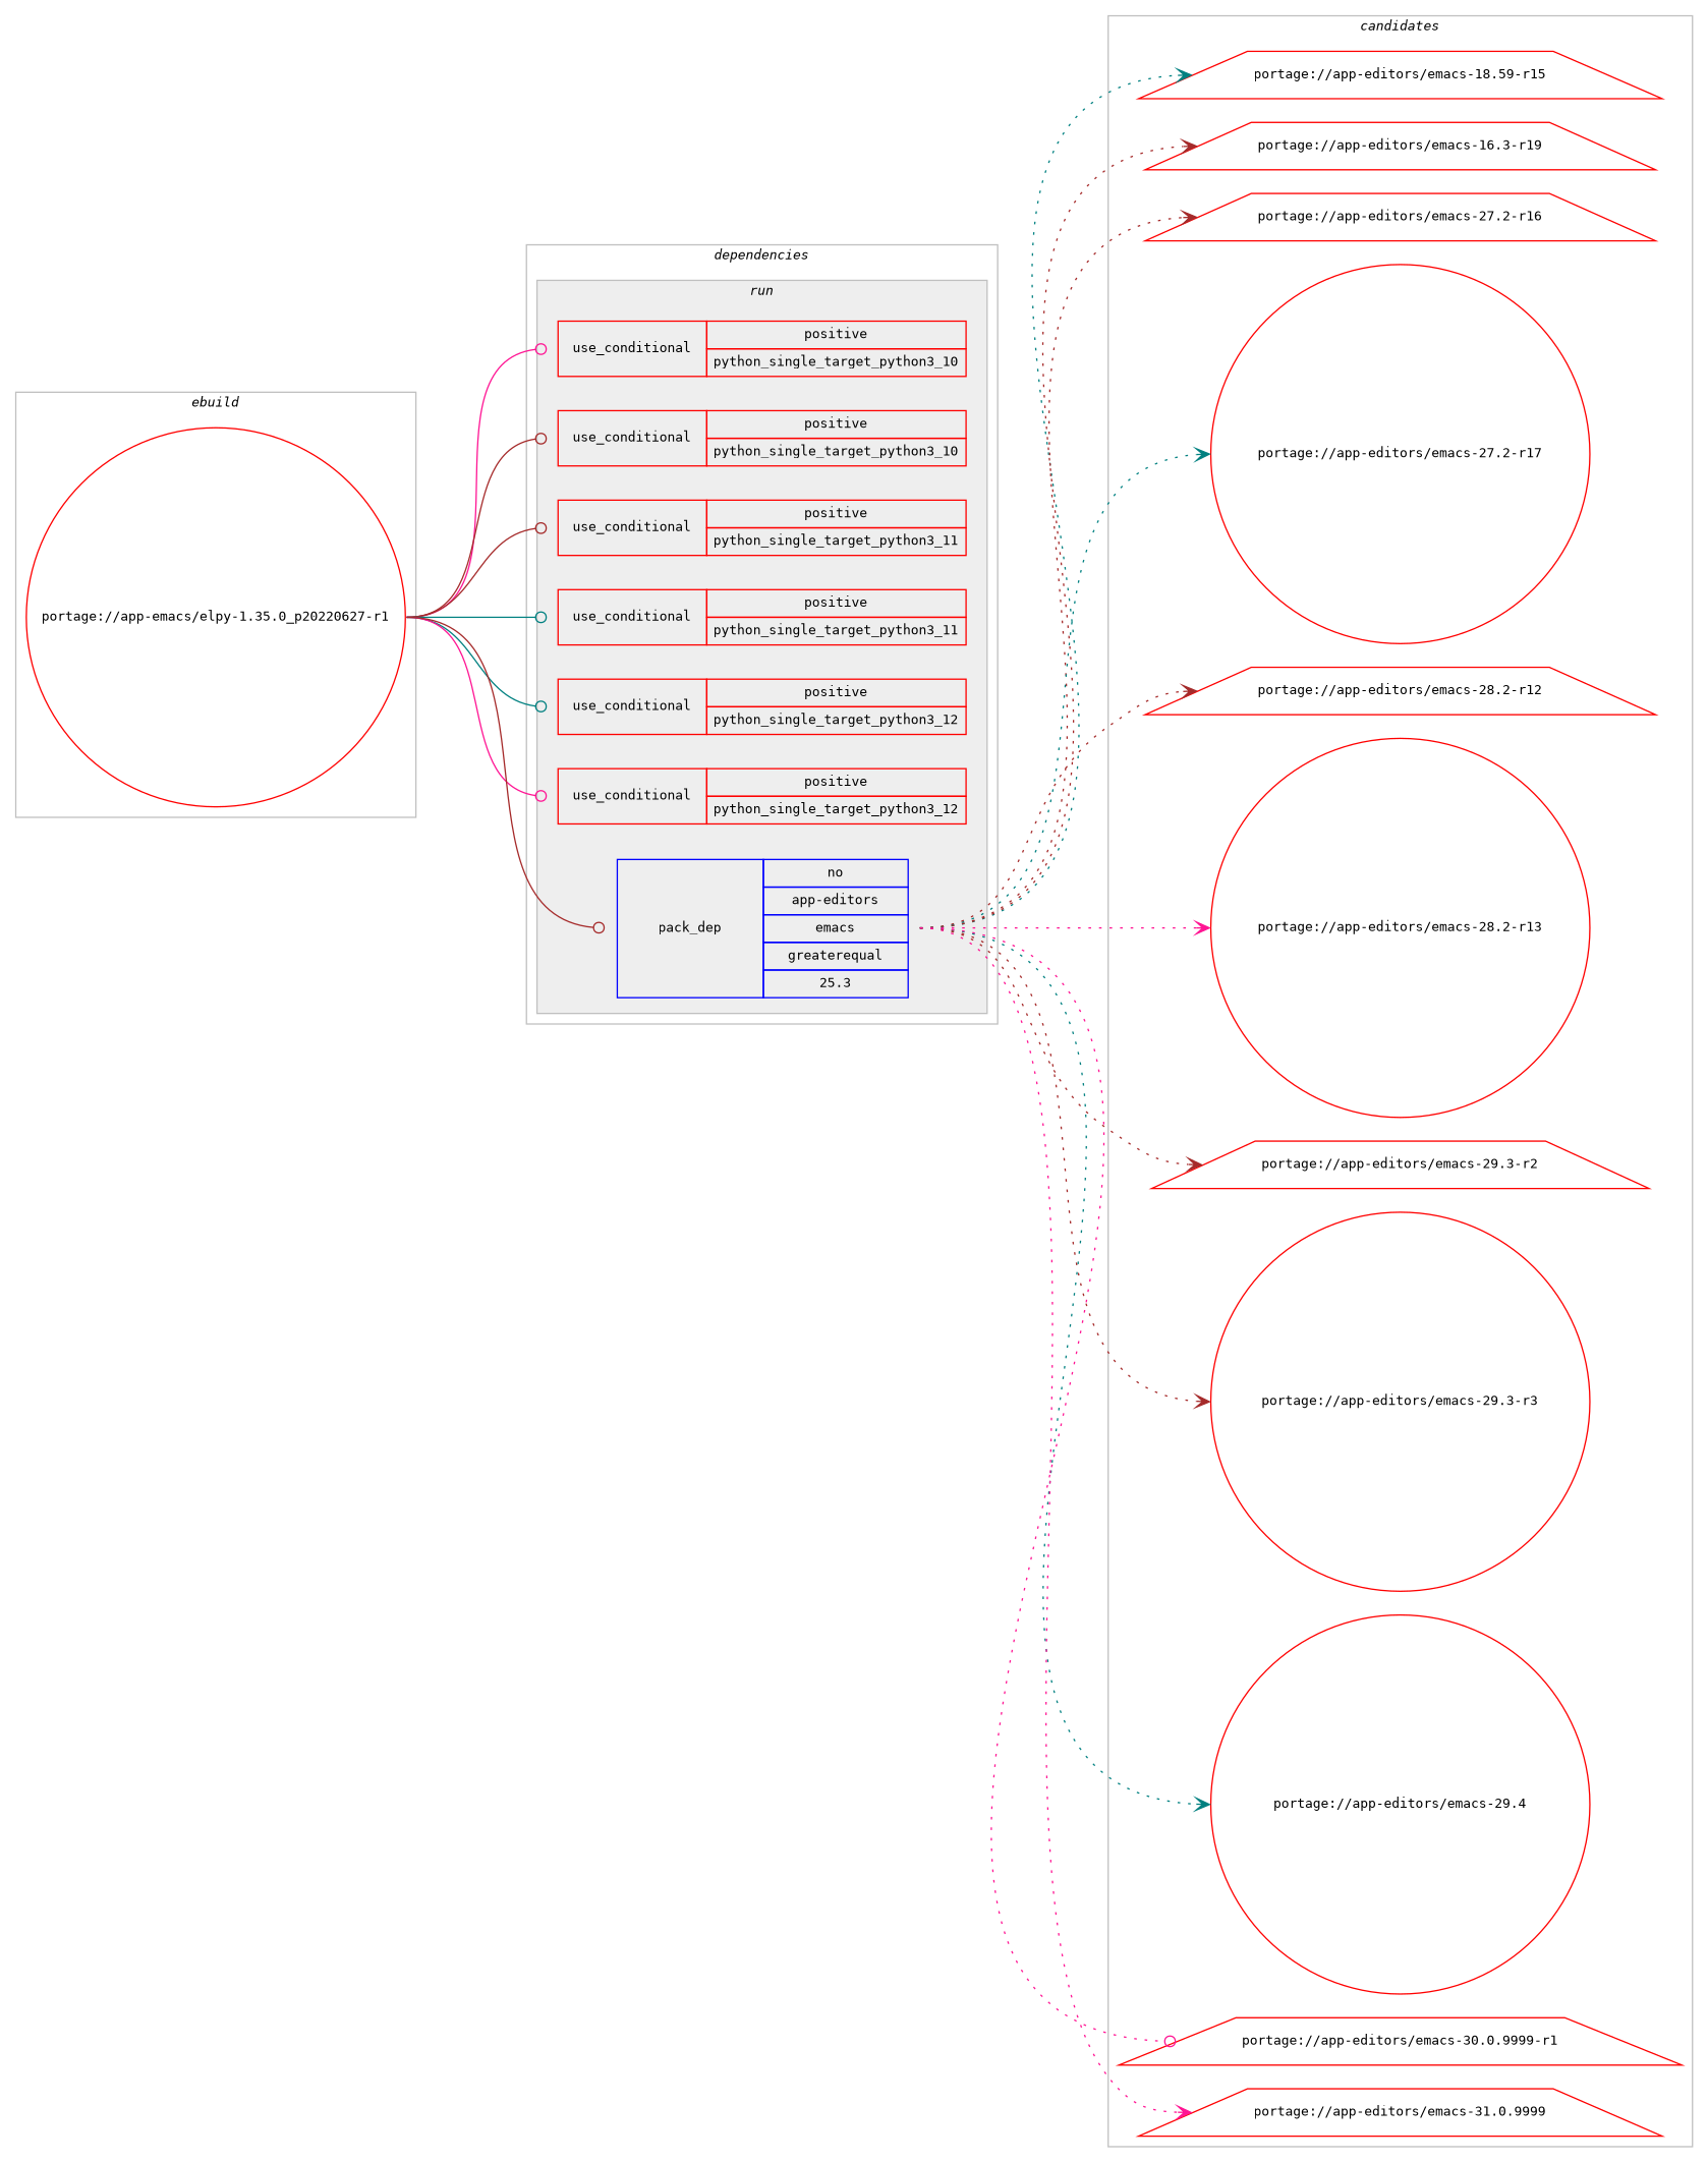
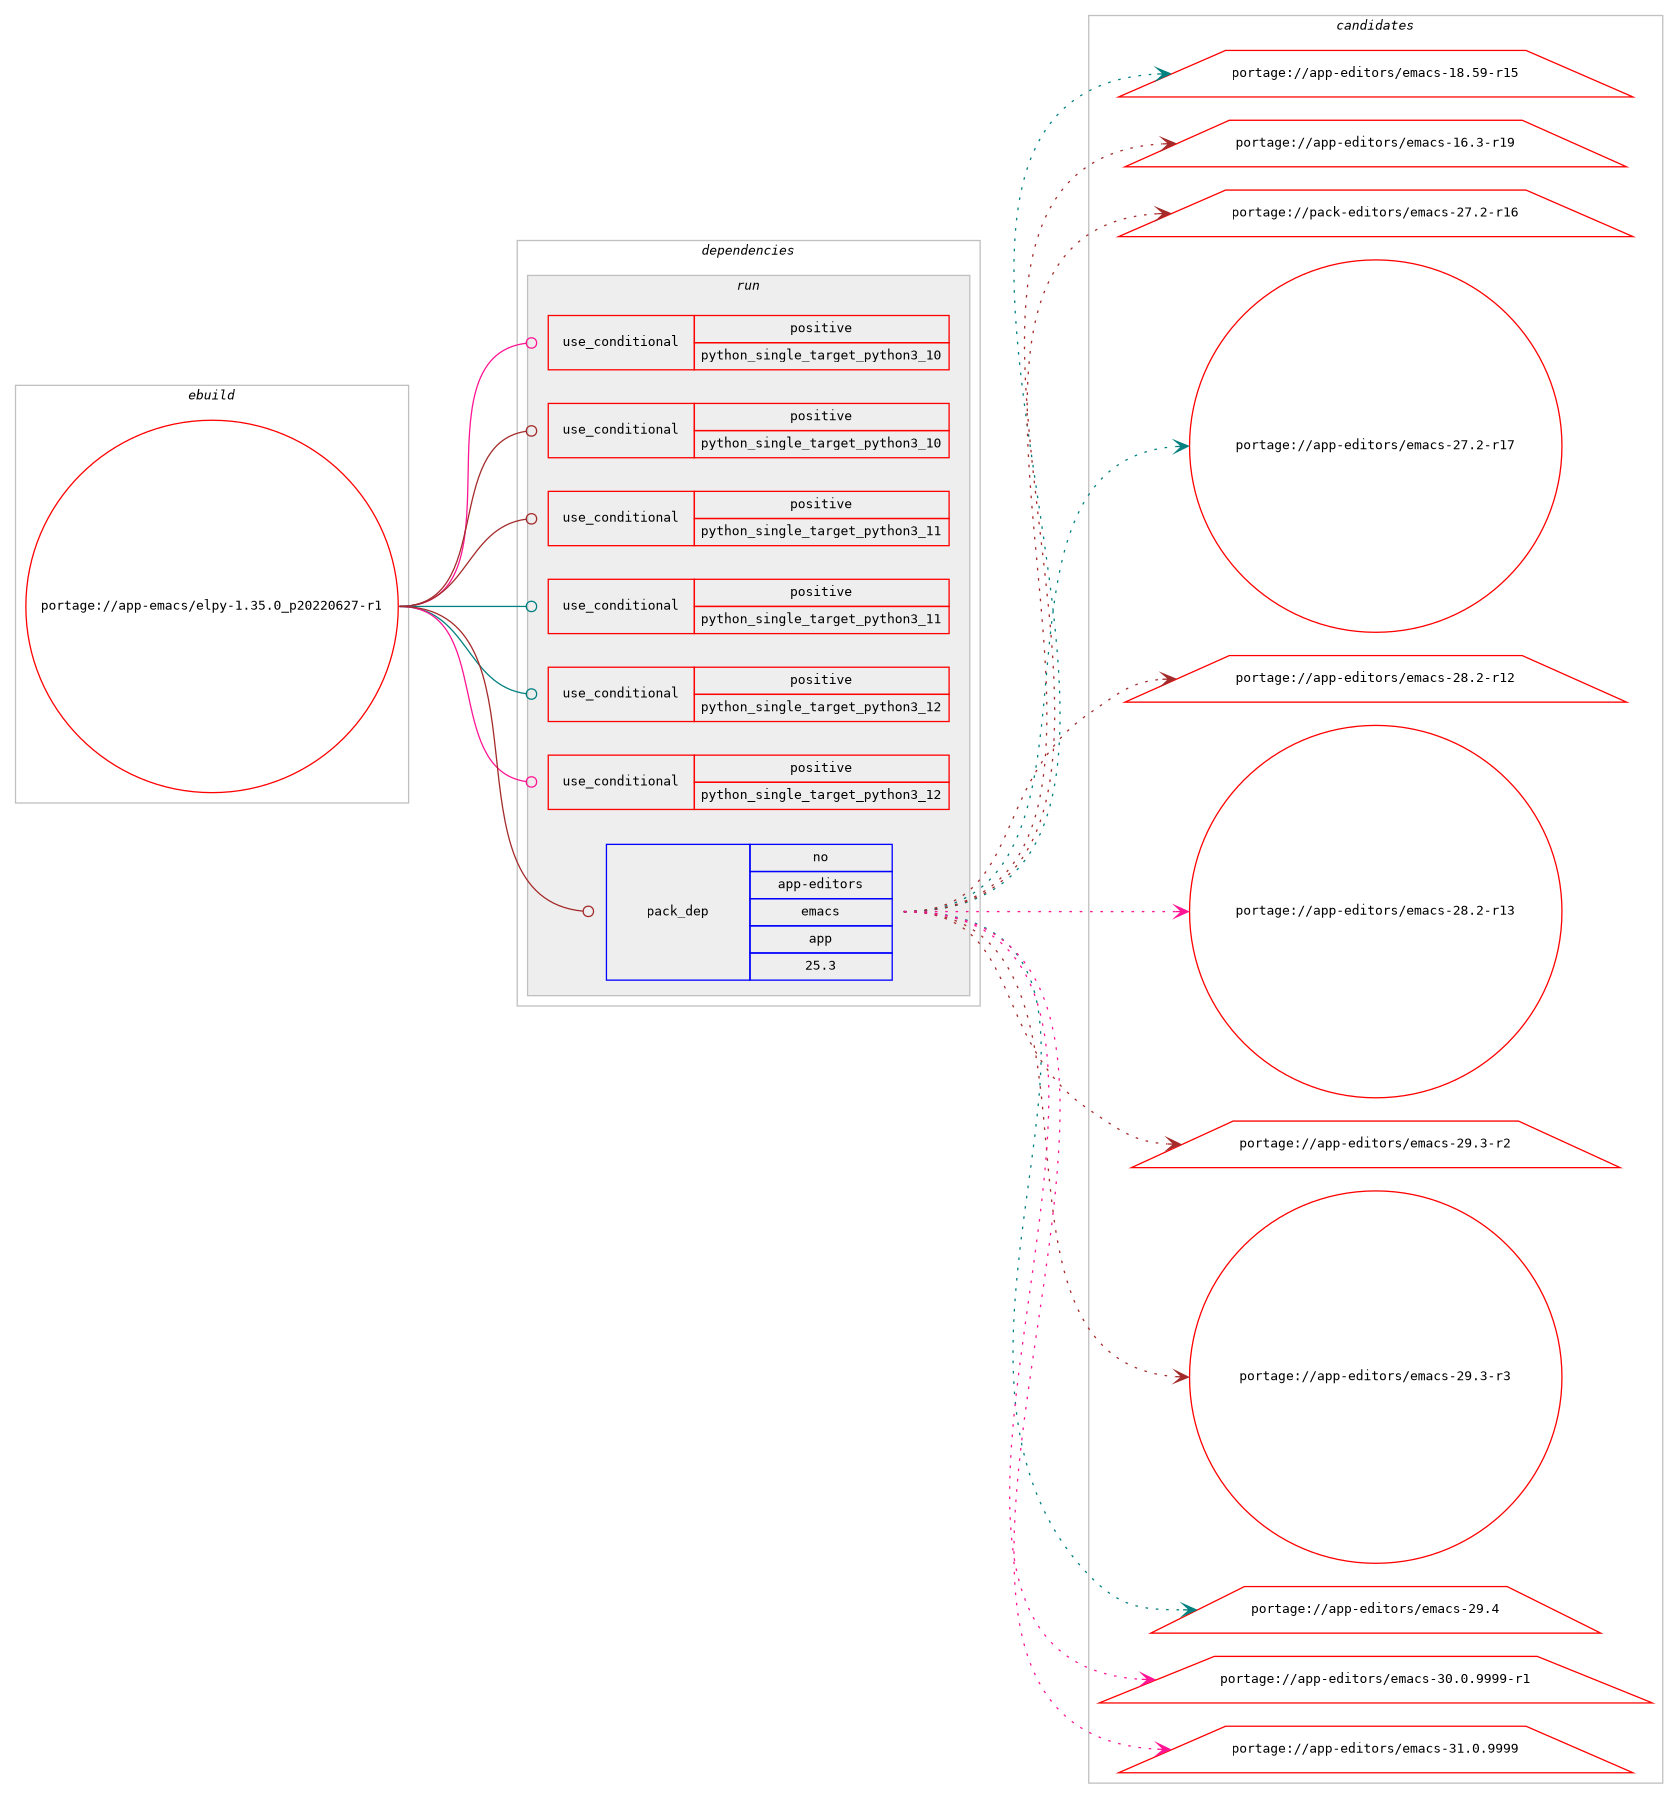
  digraph {
    compound=true
    concentrate=true
    fontname="DejaVu Sans Mono"
    fontsize=10
    newrank=true
    rankdir=LR
    ranksep=1.5
    node [color=red fontname="DejaVu Sans Mono" fontsize=10 shape=trapezium]
    edge [arrowhead=vee color=brown fontname="DejaVu Sans Mono" headport=w style=dotted tailport=e weight=100]
    n1 [label="portage://app-emacs/elpy-1.35.0_p20220627-r1" shape=circle width=4]
    n2 [label=<<TABLE BORDER="0" CELLBORDER="1" CELLSPACING="0" CELLPADDING="4"><TR><TD ROWSPAN="3" CELLPADDING="10">use_conditional</TD></TR><TR><TD>positive</TD></TR><TR><TD>python_single_target_python3_10</TD></TR></TABLE>> shape=none]
    n3 [label=<<TABLE BORDER="0" CELLBORDER="1" CELLSPACING="0" CELLPADDING="4"><TR><TD ROWSPAN="3" CELLPADDING="10">use_conditional</TD></TR><TR><TD>positive</TD></TR><TR><TD>python_single_target_python3_10</TD></TR></TABLE>> shape=none]
    n4 [label=<<TABLE BORDER="0" CELLBORDER="1" CELLSPACING="0" CELLPADDING="4"><TR><TD ROWSPAN="3" CELLPADDING="10">use_conditional</TD></TR><TR><TD>positive</TD></TR><TR><TD>python_single_target_python3_11</TD></TR></TABLE>> shape=none]
    n5 [label=<<TABLE BORDER="0" CELLBORDER="1" CELLSPACING="0" CELLPADDING="4"><TR><TD ROWSPAN="3" CELLPADDING="10">use_conditional</TD></TR><TR><TD>positive</TD></TR><TR><TD>python_single_target_python3_11</TD></TR></TABLE>> shape=none]
    n6 [label=<<TABLE BORDER="0" CELLBORDER="1" CELLSPACING="0" CELLPADDING="4"><TR><TD ROWSPAN="3" CELLPADDING="10">use_conditional</TD></TR><TR><TD>positive</TD></TR><TR><TD>python_single_target_python3_12</TD></TR></TABLE>> shape=none]
    n7 [label=<<TABLE BORDER="0" CELLBORDER="1" CELLSPACING="0" CELLPADDING="4"><TR><TD ROWSPAN="3" CELLPADDING="10">use_conditional</TD></TR><TR><TD>positive</TD></TR><TR><TD>python_single_target_python3_12</TD></TR></TABLE>> shape=none]
-   n8 [color=blue label=<<TABLE BORDER="0" CELLBORDER="1" CELLSPACING="0" CELLPADDING="4" WIDTH="220"><TR><TD ROWSPAN="6" CELLPADDING="30">pack_dep</TD></TR><TR><TD WIDTH="110">no</TD></TR><TR><TD>app-editors</TD></TR><TR><TD>emacs</TD></TR><TR><TD>greaterequal</TD></TR><TR><TD>25.3</TD></TR></TABLE>> shape=none]
+   n8 [color=blue label=<<TABLE BORDER="0" CELLBORDER="1" CELLSPACING="0" CELLPADDING="4" WIDTH="220"><TR><TD ROWSPAN="6" CELLPADDING="30">pack_dep</TD></TR><TR><TD WIDTH="110">no</TD></TR><TR><TD>app-editors</TD></TR><TR><TD>emacs</TD></TR><TR><TD>app</TD></TR><TR><TD>25.3</TD></TR></TABLE>> shape=none]
    n9 [label="portage://app-editors/emacs-18.59-r15" width=4]
    n10 [label="portage://app-editors/emacs-16.3-r19" width=4]
-   n11 [label="portage://app-editors/emacs-27.2-r16" width=4]
+   n11 [label="portage://pack-editors/emacs-27.2-r16" width=4]
    n12 [label="portage://app-editors/emacs-27.2-r17" shape=circle width=4]
    n13 [label="portage://app-editors/emacs-28.2-r12" width=4]
    n14 [label="portage://app-editors/emacs-28.2-r13" shape=circle width=4]
    n15 [label="portage://app-editors/emacs-29.3-r2" width=4]
    n16 [label="portage://app-editors/emacs-29.3-r3" shape=circle width=4]
-   n17 [label="portage://app-editors/emacs-29.4" shape=circle width=4]
+   n17 [label="portage://app-editors/emacs-29.4" width=4]
    n18 [label="portage://app-editors/emacs-30.0.9999-r1" width=4]
    n19 [label="portage://app-editors/emacs-31.0.9999" width=4]
    subgraph cluster_1 {
      color=gray
      label=<<i>ebuild</i>>
      rank=same
      n1
    }
    subgraph cluster_2 {
      color=gray
      label=<<i>dependencies</i>>
      subgraph cluster_3 {
        color=gray
        fillcolor="#eeeeee"
        label=<<i>compile</i>>
        style=filled
      }
      subgraph cluster_4 {
        color=gray
        fillcolor="#eeeeee"
        label=<<i>compile and run</i>>
        style=filled
      }
      subgraph cluster_5 {
        color=gray
        fillcolor="#eeeeee"
        label=<<i>run</i>>
        style=filled
        subgraph sub_6 {
          color=gray
          fillcolor="#eeeeee"
          label=<<i>run</i>>
          style=filled
          n2
        }
        subgraph sub_7 {
          color=gray
          fillcolor="#eeeeee"
          label=<<i>run</i>>
          style=filled
          n3
        }
        subgraph sub_8 {
          color=gray
          fillcolor="#eeeeee"
          label=<<i>run</i>>
          style=filled
          n4
        }
        subgraph sub_9 {
          color=gray
          fillcolor="#eeeeee"
          label=<<i>run</i>>
          style=filled
          n5
        }
        subgraph sub_10 {
          color=gray
          fillcolor="#eeeeee"
          label=<<i>run</i>>
          style=filled
          n6
        }
        subgraph sub_11 {
          color=gray
          fillcolor="#eeeeee"
          label=<<i>run</i>>
          style=filled
          n7
        }
        subgraph sub_12 {
          color=gray
          fillcolor="#eeeeee"
          label=<<i>run</i>>
          style=filled
          n8
        }
      }
    }
    subgraph cluster_13 {
      color=gray
      label=<<i>candidates</i>>
      rank=same
      subgraph sub_14 {
        color=black
        label=<<i>candidates</i>>
        nodesep=1
        rank=same
        n9
        n10
        n11
        n12
        n13
        n14
        n15
        n16
        n17
        n18
        n19
      }
    }
    n1 -> n2 [arrowhead=odot color=deeppink style=solid weight=20]
    n1 -> n3 [arrowhead=odot style=solid weight=20]
    n1 -> n4 [arrowhead=odot style=solid weight=20]
    n1 -> n5 [arrowhead=odot color=teal style=solid weight=20]
    n1 -> n6 [arrowhead=odot color=teal style=solid weight=20]
    n1 -> n7 [arrowhead=odot color=deeppink style=solid weight=20]
    n1 -> n8 [arrowhead=odot style=solid weight=20]
    n8 -> n9 [color=teal]
    n8 -> n10
    n8 -> n11
    n8 -> n12 [color=teal]
    n8 -> n13
    n8 -> n14 [color=deeppink]
    n8 -> n15
    n8 -> n16
    n8 -> n17 [color=teal]
-   n8 -> n18 [arrowhead=odot color=deeppink]
+   n8 -> n18 [color=deeppink]
    n8 -> n19 [color=deeppink]
  }
